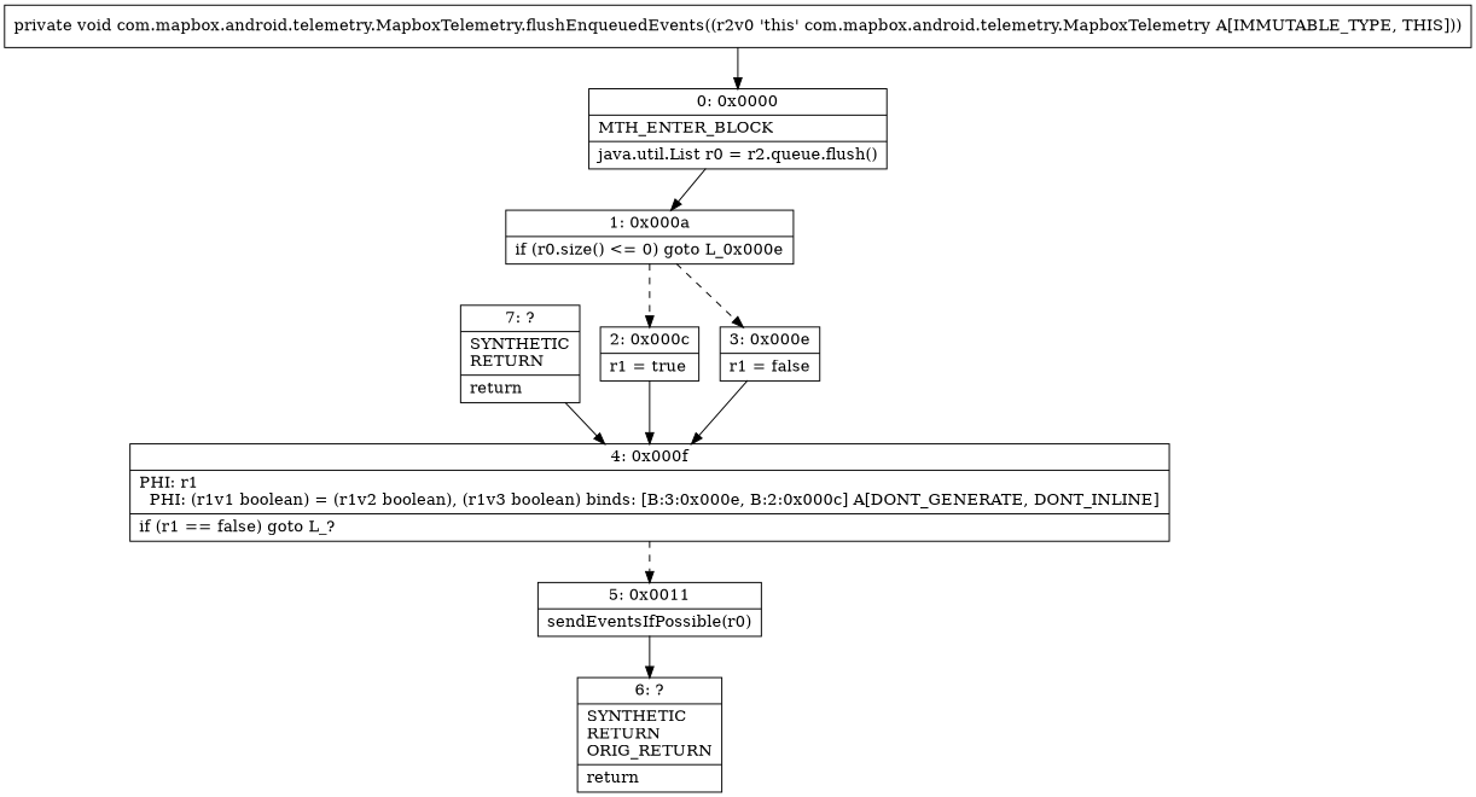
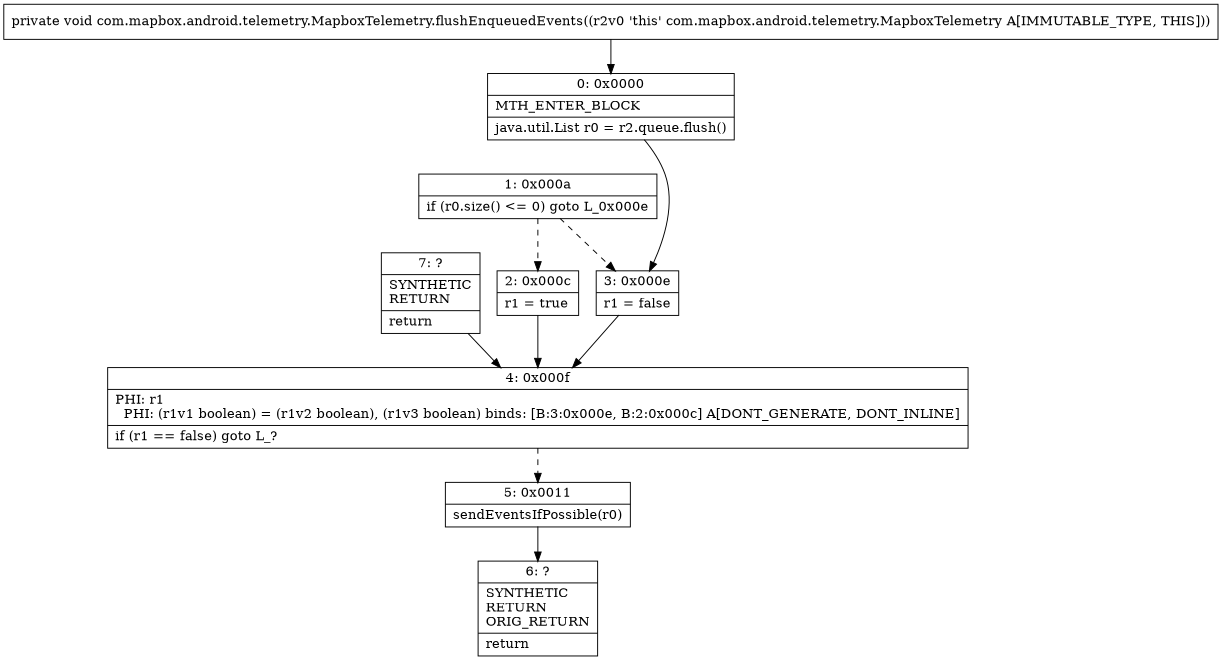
  digraph {
    node [shape=record]
    n1 [label="{0\:\ 0x0000|MTH_ENTER_BLOCK\l|java.util.List r0 = r2.queue.flush()\l}"]
    n2 [label="{1\:\ 0x000a|if (r0.size() \<= 0) goto L_0x000e\l}"]
    n3 [label="{2\:\ 0x000c|r1 = true\l}"]
    n4 [label="{3\:\ 0x000e|r1 = false\l}"]
    n5 [label="{4\:\ 0x000f|PHI: r1 \l  PHI: (r1v1 boolean) = (r1v2 boolean), (r1v3 boolean) binds: [B:3:0x000e, B:2:0x000c] A[DONT_GENERATE, DONT_INLINE]\l|if (r1 == false) goto L_?\l}"]
    n6 [label="{5\:\ 0x0011|sendEventsIfPossible(r0)\l}"]
    n7 [label="{6\:\ ?|SYNTHETIC\lRETURN\lORIG_RETURN\l|return\l}"]
    n8 [label="{7\:\ ?|SYNTHETIC\lRETURN\l|return\l}"]
    n9 [label="{private void com.mapbox.android.telemetry.MapboxTelemetry.flushEnqueuedEvents((r2v0 'this' com.mapbox.android.telemetry.MapboxTelemetry A[IMMUTABLE_TYPE, THIS])) }"]
-   n1 -> n2
+   n1 -> n4
    n2 -> n3 [style=dashed]
    n2 -> n4 [style=dashed]
    n3 -> n5
    n4 -> n5
    n5 -> n6 [style=dashed]
    n6 -> n7
    n8 -> n5
    n9 -> n1
  }
